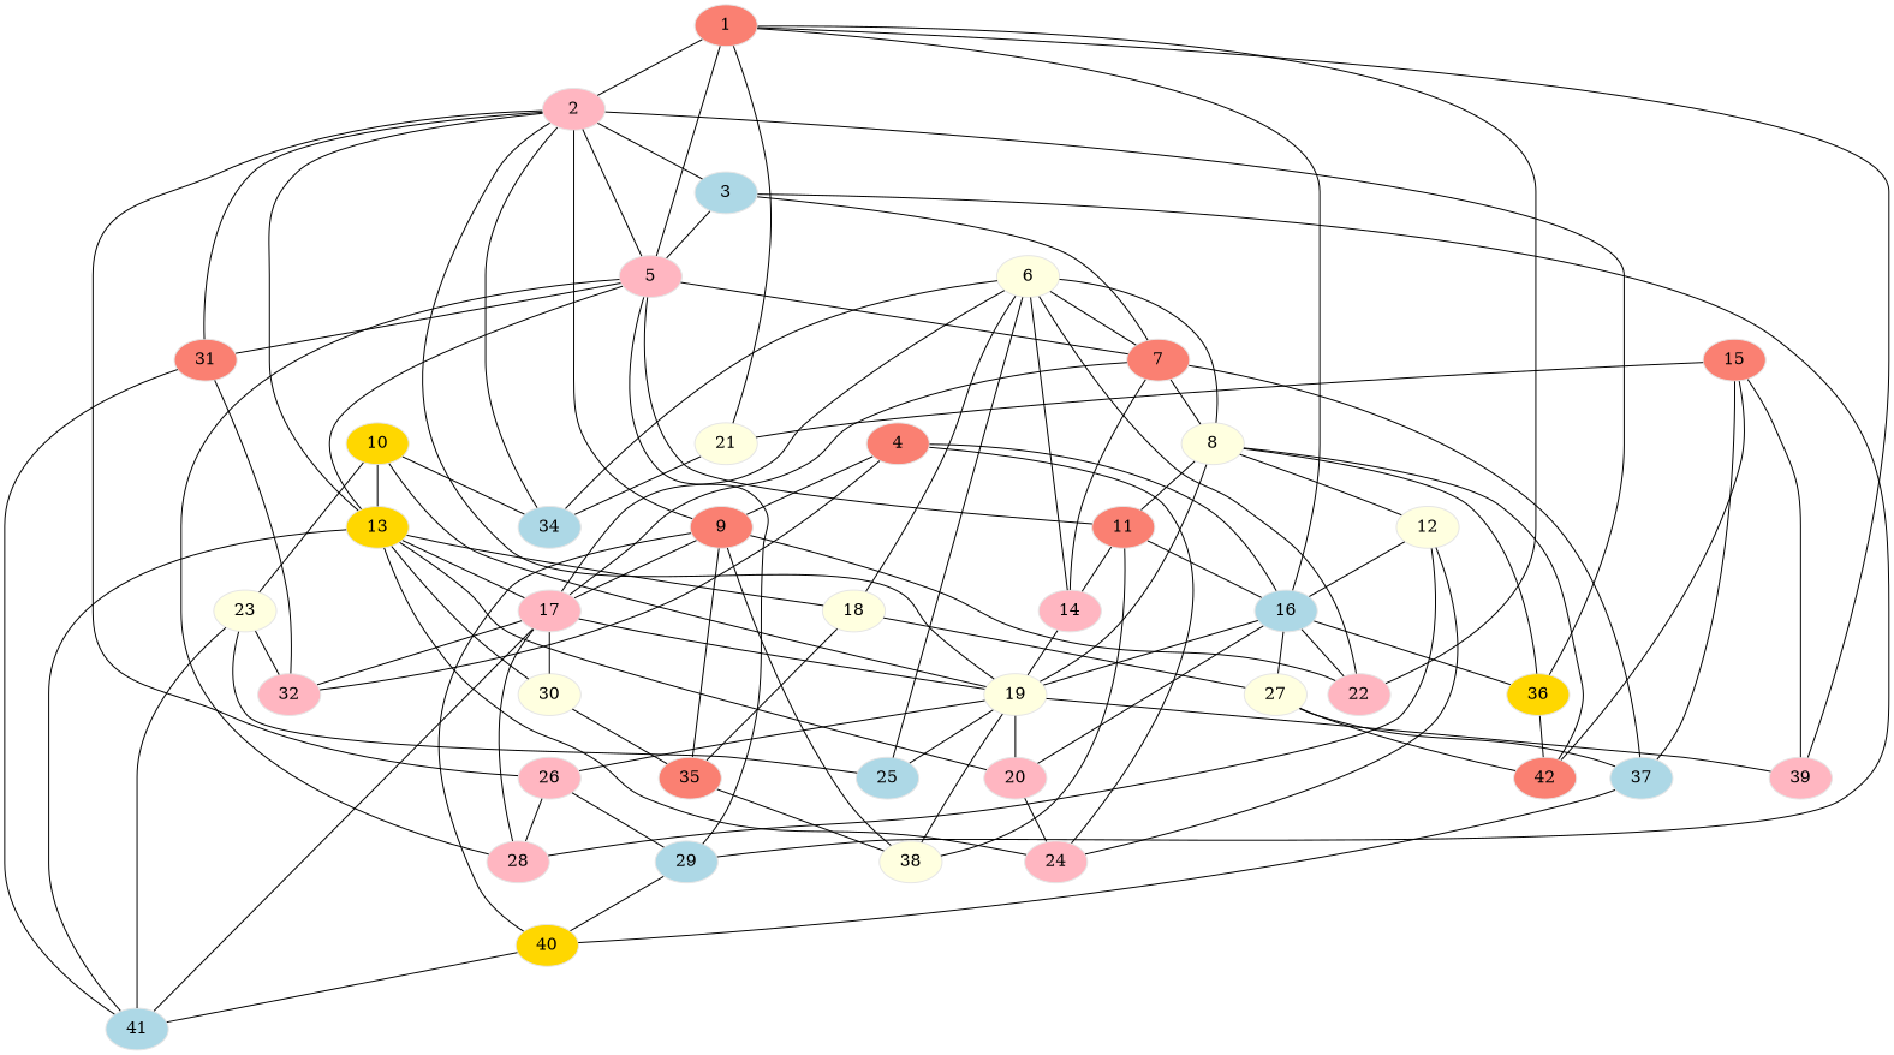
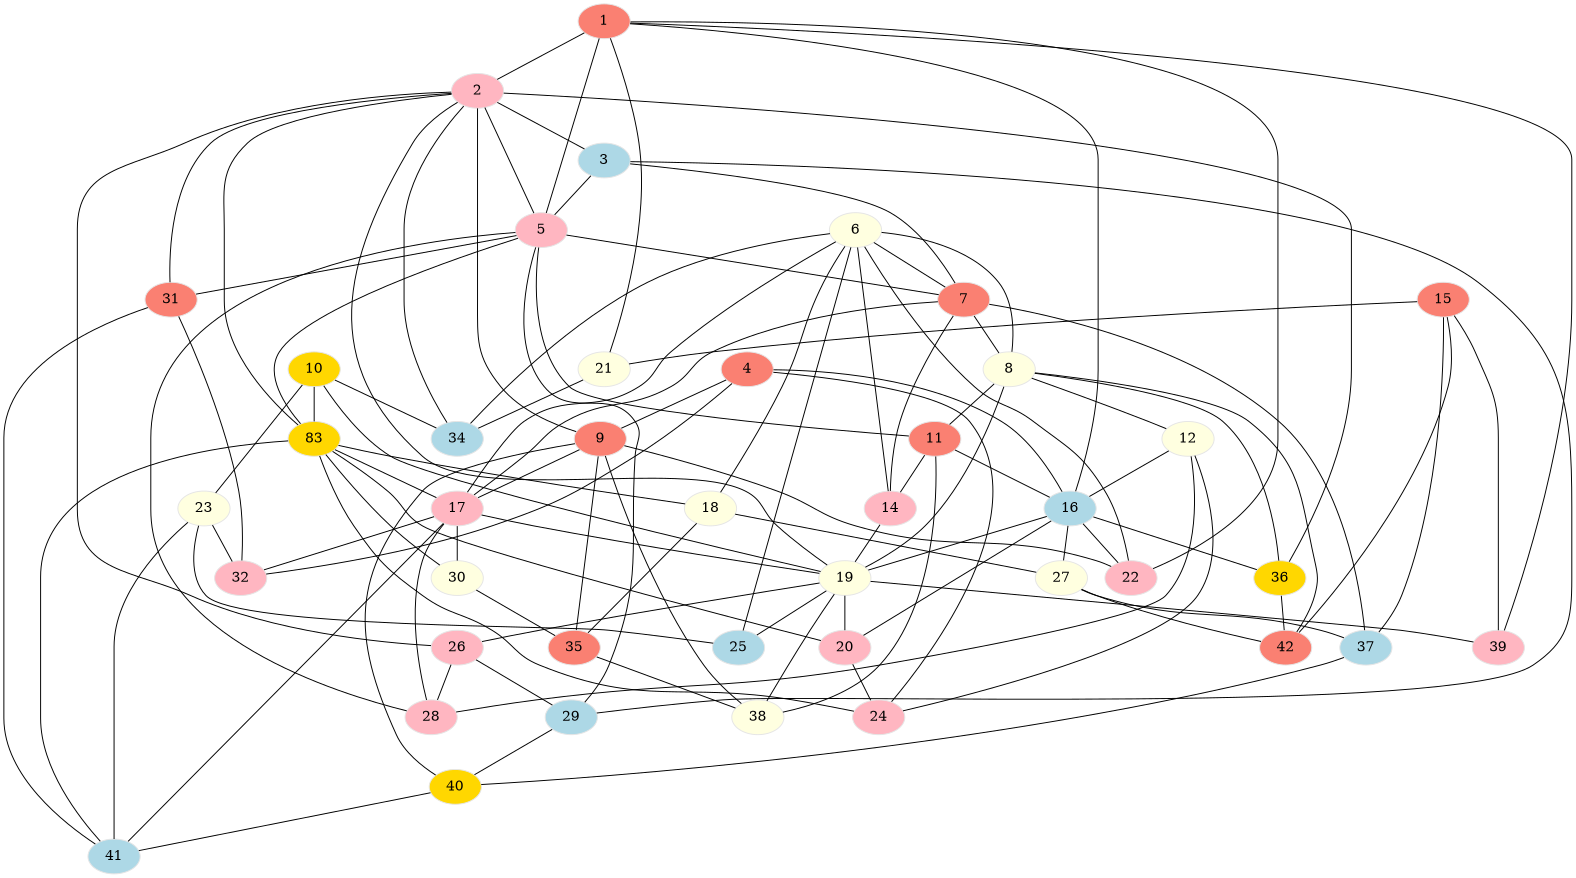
  graph {
    node [color=gray90 fillcolor=lightpink style=filled]
    edge [weight=1.0]
    1 [fillcolor=salmon]
    2
    5
    16 [fillcolor=lightblue]
    21 [fillcolor=lightyellow]
    22
    39
    3 [fillcolor=lightblue]
    9 [fillcolor=salmon]
-   13 [fillcolor=gold]
+   13 [fillcolor=gold label=83]
    19 [fillcolor=lightyellow]
    26
    31 [fillcolor=salmon]
    34 [fillcolor=lightblue]
    36 [fillcolor=gold]
    7 [fillcolor=salmon]
    29 [fillcolor=lightblue]
    11 [fillcolor=salmon]
    28
    20
    27 [fillcolor=lightyellow]
    17
    35 [fillcolor=salmon]
    38 [fillcolor=lightyellow]
    40 [fillcolor=gold]
    24
    18 [fillcolor=lightyellow]
    30 [fillcolor=lightyellow]
    41 [fillcolor=lightblue]
    25 [fillcolor=lightblue]
    32
    42 [fillcolor=salmon]
    8 [fillcolor=lightyellow]
    14
    37 [fillcolor=lightblue]
    4 [fillcolor=salmon]
    6 [fillcolor=lightyellow]
    12 [fillcolor=lightyellow]
    10 [fillcolor=gold]
    23 [fillcolor=lightyellow]
    15 [fillcolor=salmon]
    1 -- 2
    1 -- 5 [weight=3.0]
    1 -- 16
    1 -- 21
    1 -- 22
    1 -- 39
    2 -- 5 [weight=2.0]
    2 -- 3
    2 -- 9 [weight=2.0]
    2 -- 13
    2 -- 19
    2 -- 26
    2 -- 31
    2 -- 34
    2 -- 36
    5 -- 13
    5 -- 31
    5 -- 7
    5 -- 29
    5 -- 11
    5 -- 28
    16 -- 22
    16 -- 19
    16 -- 36
    16 -- 20
    16 -- 27
    21 -- 34
    3 -- 5
    3 -- 7
    3 -- 29
    9 -- 22
    9 -- 17
    9 -- 35
    9 -- 38
    9 -- 40
    13 -- 20
    13 -- 17
    13 -- 24
    13 -- 18
    13 -- 30 [weight=2.0]
    13 -- 41
    19 -- 39
    19 -- 26
    19 -- 20
    19 -- 38
    19 -- 25 [weight=2.0]
    26 -- 29
    26 -- 28
    31 -- 41
    31 -- 32
    36 -- 42
    7 -- 17
    7 -- 8 [weight=3.0]
    7 -- 14
    7 -- 37
    29 -- 40
    11 -- 16 [weight=3.0]
    11 -- 38
    11 -- 14
    20 -- 24
    27 -- 42
    27 -- 37
    17 -- 19
    17 -- 28
    17 -- 30
    17 -- 41
    17 -- 32
    35 -- 38
    40 -- 41
    18 -- 27
    18 -- 35
    30 -- 35
    8 -- 19
    8 -- 36
    8 -- 11 [weight=2.0]
    8 -- 42
    8 -- 12
    14 -- 19
    37 -- 40
    4 -- 16
    4 -- 9
    4 -- 24
    4 -- 32
    6 -- 22
    6 -- 34
    6 -- 7 [weight=2.0]
    6 -- 17 [weight=2.0]
    6 -- 18
    6 -- 25
    6 -- 8
    6 -- 14
    12 -- 16
    12 -- 28
    12 -- 24
    10 -- 13
    10 -- 19
    10 -- 34
    10 -- 23
    23 -- 41
    23 -- 25
    23 -- 32
    15 -- 21
    15 -- 39
    15 -- 42
    15 -- 37
  }
